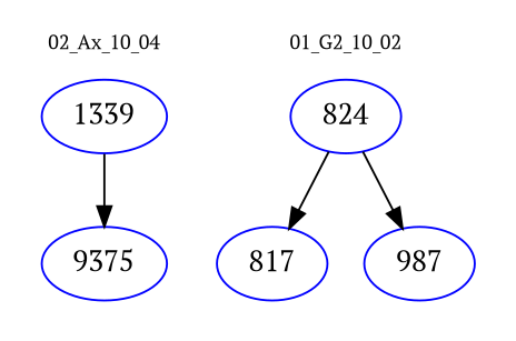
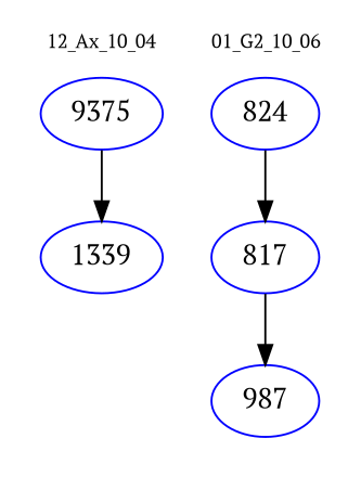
  digraph {
    fontname="PT Serif"
    node [color=blue fontname="PT Serif"]
    edge [color=black fontname="PT Serif"]
    n1 [label=1339]
    n2 [label=9375]
    n3 [label=824]
    n4 [label=817]
    n5 [label=987]
    subgraph cluster_1 {
      color=white
      fontsize=10
-     label="02_Ax_10_04"
+     label="12_Ax_10_04"
      n1
      n2
    }
    subgraph cluster_2 {
      color=white
      fontsize=10
-     label="01_G2_10_02"
+     label="01_G2_10_06"
      n3
      n4
      n5
    }
-   n1 -> n2
+   n2 -> n1
    n3 -> n4
-   n3 -> n5
+   n4 -> n5
  }
